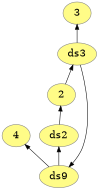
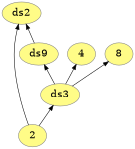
  digraph {
    rankdir=BT
    node [color="#808080" fillcolor="#FFFC87" fontsize=20 style=filled]
    n1 [label=ds9]
    n2 [label=4]
    n3 [label=ds2]
    n4 [label=2]
    n5 [label=ds3]
-   n6 [label=3]
-   n1 -> n2
+   n6 [label=8]
+   n5 -> n2
    n1 -> n3
-   n3 -> n4
+   n4 -> n3
    n4 -> n5
    n5 -> n1
    n5 -> n6
  }
